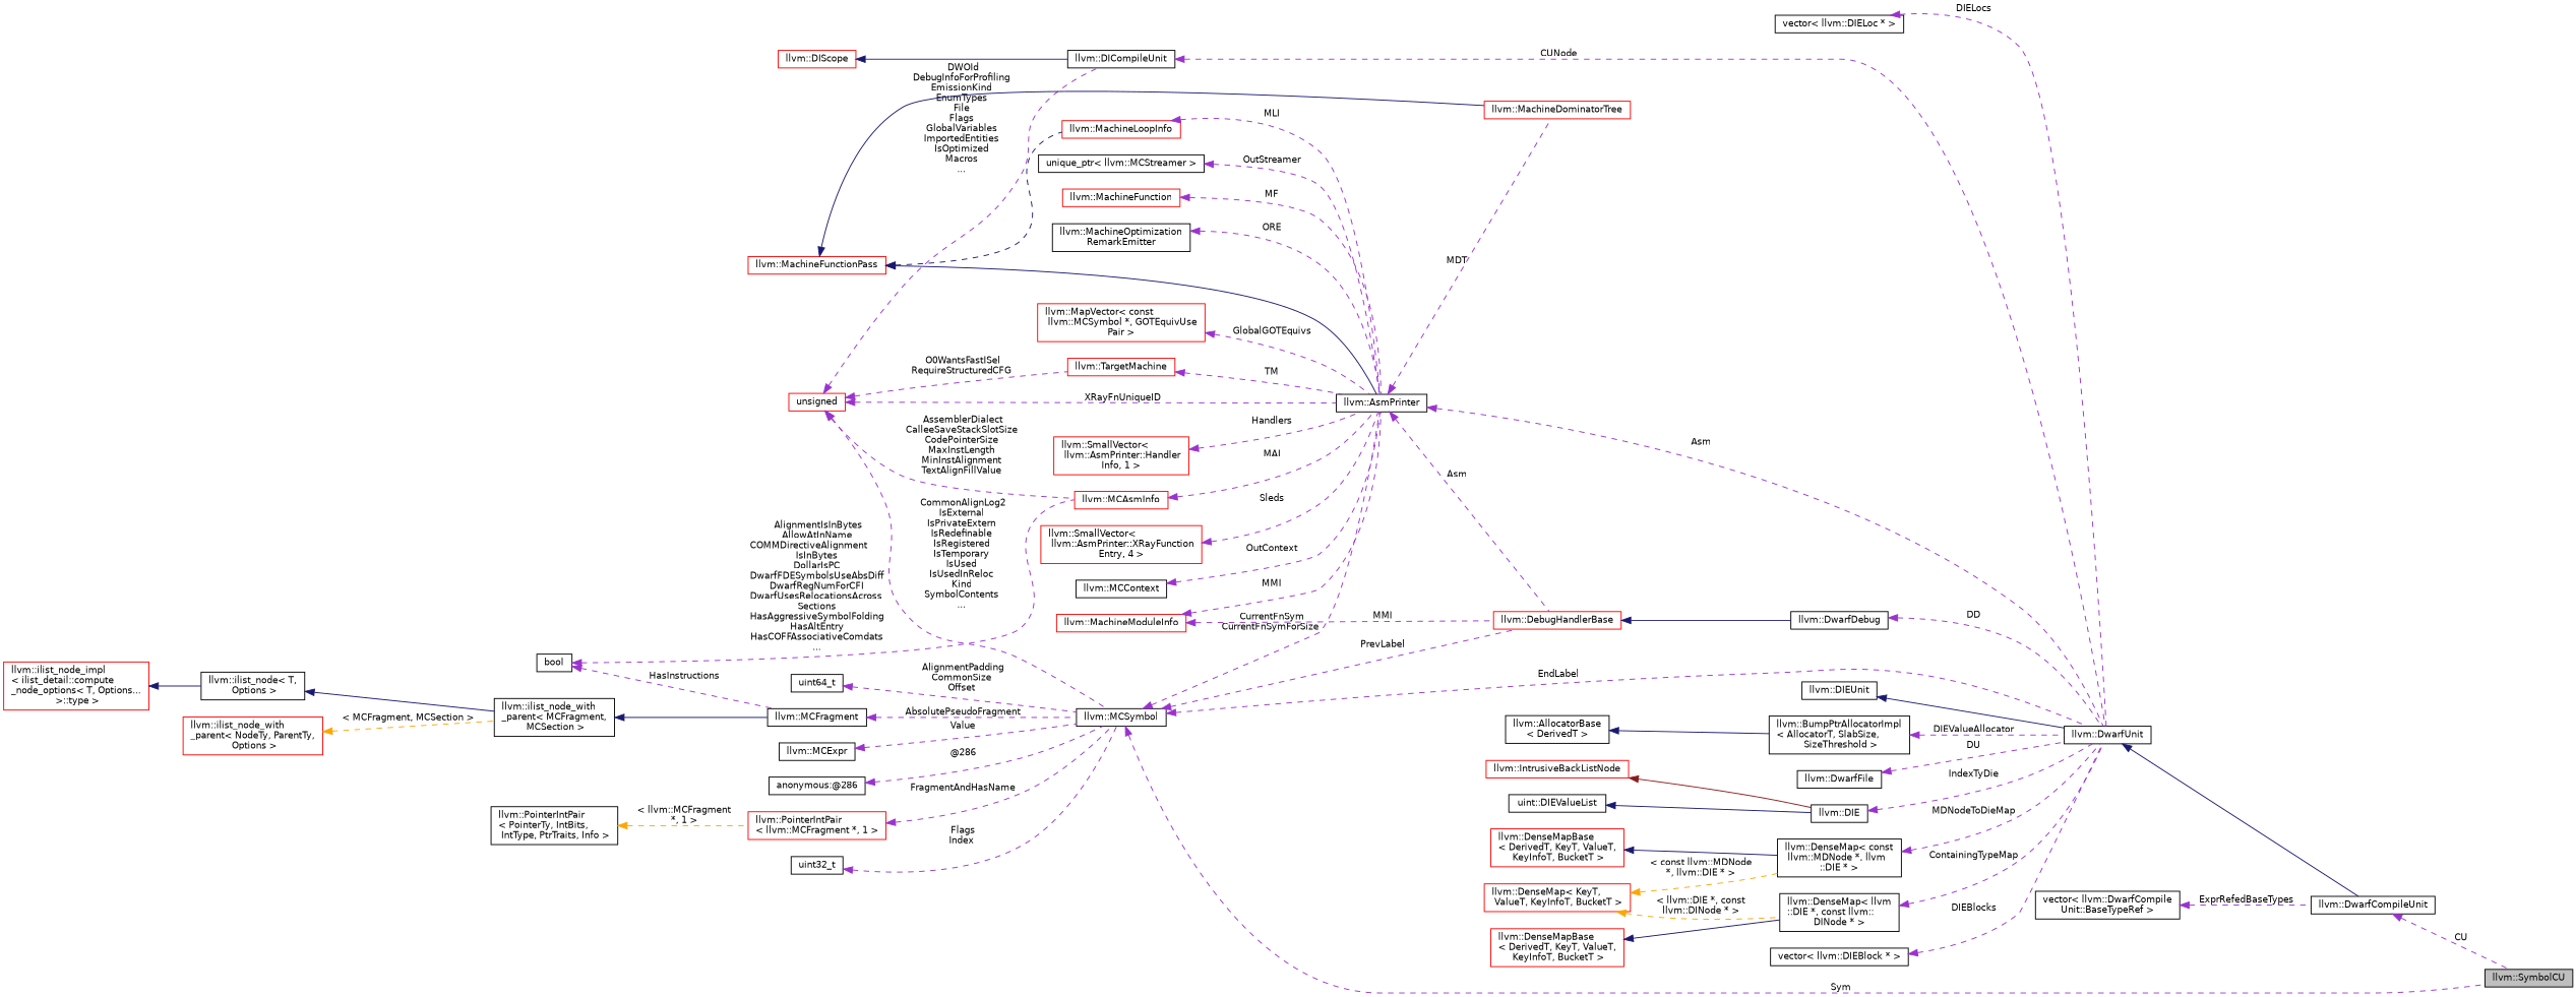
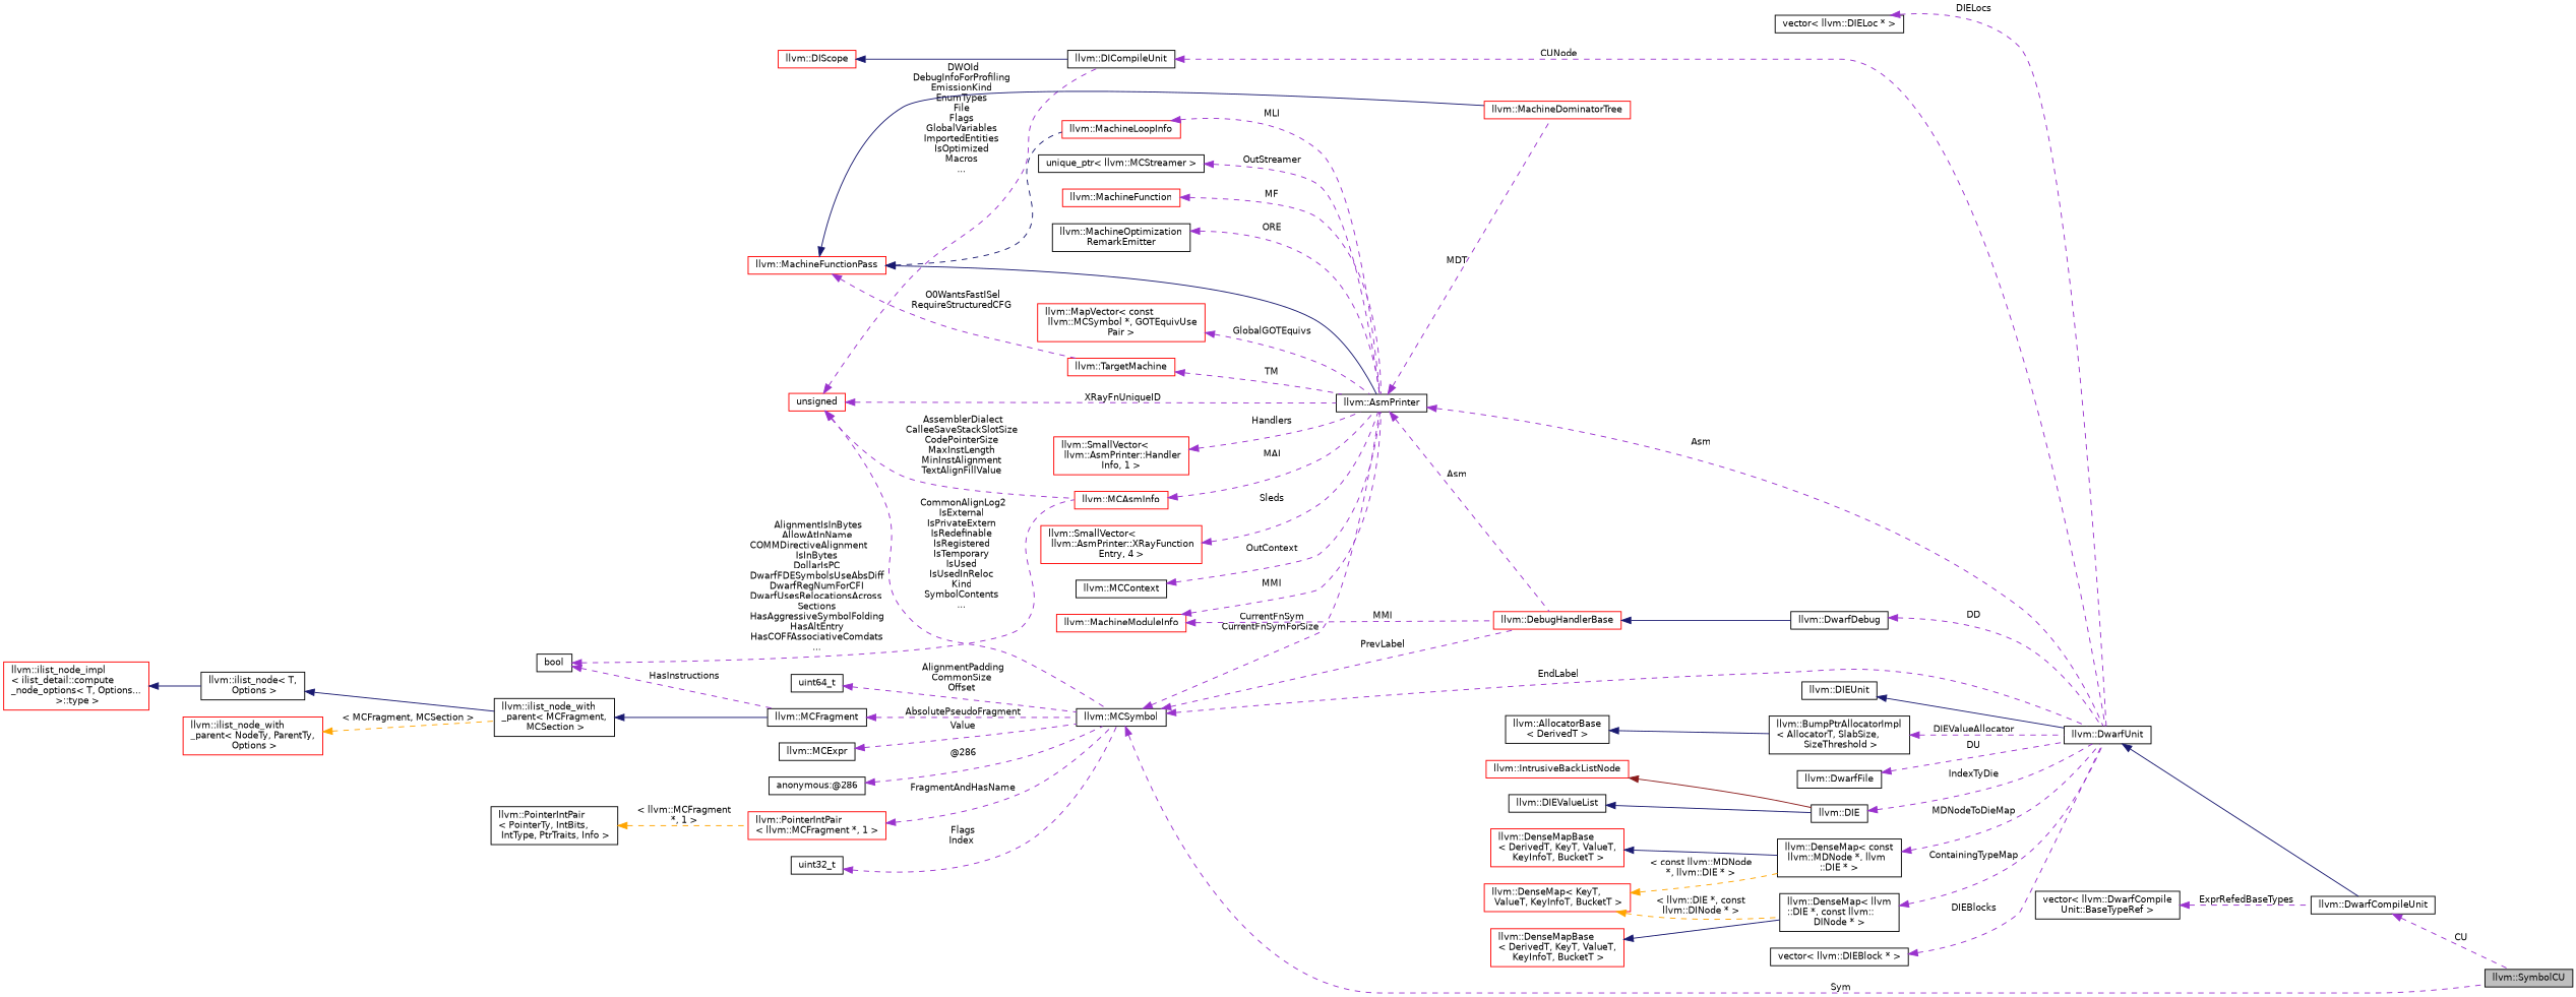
  digraph {
    rankdir=LR
    node [color=black fontname=Helvetica fontsize=10 shape=box]
    edge [color=darkorchid3 dir=back fontname=Helvetica fontsize=10 labelfontname=Helvetica labelfontsize=10 style=dashed]
    n1 [fillcolor=grey75 fontcolor=black height=0.2 label="llvm::SymbolCU" style=filled width=0.4]
    n2 [height=0.2 label="llvm::MCSymbol" width=0.4]
    n3 [height=0.2 label="llvm::DwarfUnit" width=0.4]
    n4 [height=0.2 label="llvm::AsmPrinter" width=0.4]
    n5 [color=red height=0.2 label="llvm::DebugHandlerBase" width=0.4]
    n6 [height=0.2 label="llvm::DwarfCompileUnit" width=0.4]
    n7 [color=red height=0.2 label="llvm::MachineDominatorTree" width=0.4]
    n8 [height=0.2 label="llvm::DwarfDebug" width=0.4]
    n9 [height=0.2 label="llvm::MCFragment" width=0.4]
    n10 [height=0.2 label="llvm::ilist_node_with\l_parent\< MCFragment,\l MCSection \>" width=0.4]
    n11 [height=0.2 label="llvm::ilist_node\< T,\l Options \>" width=0.4]
    n12 [color=red height=0.2 label="llvm::ilist_node_impl\l\< ilist_detail::compute\l_node_options\< T, Options...\l \>::type \>" width=0.4]
    n13 [color=red height=0.2 label="llvm::ilist_node_with\l_parent\< NodeTy, ParentTy,\l Options \>" width=0.4]
    n14 [height=0.2 label=bool width=0.4]
    n15 [color=red height=0.2 label="llvm::MCAsmInfo" width=0.4]
    n16 [color=red height=0.2 label="llvm::PointerIntPair\l\< llvm::MCFragment *, 1 \>" width=0.4]
    n17 [height=0.2 label="llvm::PointerIntPair\l\< PointerTy, IntBits,\l IntType, PtrTraits, Info \>" width=0.4]
    n18 [color=red height=0.2 label=unsigned width=0.4]
    n19 [height=0.2 label="llvm::DICompileUnit" width=0.4]
    n20 [color=red height=0.2 label="llvm::TargetMachine" width=0.4]
    n21 [height=0.2 label=uint32_t width=0.4]
    n22 [height=0.2 label=uint64_t width=0.4]
    n23 [height=0.2 label="llvm::MCExpr" width=0.4]
    n24 [height=0.2 label="anonymous:@286" width=0.4]
    n25 [height=0.2 label="llvm::DIEUnit" width=0.4]
    n26 [color=red height=0.2 label="llvm::DIScope" width=0.4]
    n27 [height=0.2 label="llvm::BumpPtrAllocatorImpl\l\< AllocatorT, SlabSize,\l SizeThreshold \>" width=0.4]
    n28 [height=0.2 label="llvm::AllocatorBase\l\< DerivedT \>" width=0.4]
    n29 [color=red height=0.2 label="llvm::MachineFunctionPass" width=0.4]
    n30 [color=red height=0.2 label="llvm::MachineLoopInfo" width=0.4]
    n31 [height=0.2 label="llvm::MCContext" width=0.4]
    n32 [height=0.2 label="unique_ptr\< llvm::MCStreamer \>" width=0.4]
    n33 [color=red height=0.2 label="llvm::MachineFunction" width=0.4]
    n34 [color=red height=0.2 label="llvm::MachineModuleInfo" width=0.4]
    n35 [height=0.2 label="llvm::MachineOptimization\lRemarkEmitter" width=0.4]
    n36 [color=red height=0.2 label="llvm::MapVector\< const\l llvm::MCSymbol *, GOTEquivUse\lPair \>" width=0.4]
    n37 [color=red height=0.2 label="llvm::SmallVector\<\l llvm::AsmPrinter::Handler\lInfo, 1 \>" width=0.4]
    n38 [color=red height=0.2 label="llvm::SmallVector\<\l llvm::AsmPrinter::XRayFunction\lEntry, 4 \>" width=0.4]
    n39 [height=0.2 label="llvm::DwarfFile" width=0.4]
    n40 [height=0.2 label="llvm::DIE" width=0.4]
    n41 [color=red height=0.2 label="llvm::IntrusiveBackListNode" width=0.4]
-   n42 [height=0.2 label="uint::DIEValueList" width=0.4]
+   n42 [height=0.2 label="llvm::DIEValueList" width=0.4]
    n43 [height=0.2 label="llvm::DenseMap\< const\l llvm::MDNode *, llvm\l::DIE * \>" width=0.4]
    n44 [color=red height=0.2 label="llvm::DenseMapBase\l\< DerivedT, KeyT, ValueT,\l KeyInfoT, BucketT \>" width=0.4]
    n45 [color=red height=0.2 label="llvm::DenseMap\< KeyT,\l ValueT, KeyInfoT, BucketT \>" width=0.4]
    n46 [height=0.2 label="llvm::DenseMap\< llvm\l::DIE *, const llvm::\lDINode * \>" width=0.4]
    n47 [height=0.2 label="vector\< llvm::DIEBlock * \>" width=0.4]
    n48 [height=0.2 label="vector\< llvm::DIELoc * \>" width=0.4]
    n49 [color=red height=0.2 label="llvm::DenseMapBase\l\< DerivedT, KeyT, ValueT,\l KeyInfoT, BucketT \>" width=0.4]
    n50 [height=0.2 label="vector\< llvm::DwarfCompile\lUnit::BaseTypeRef \>" width=0.4]
    n2 -> n1 [label=" Sym"]
    n2 -> n3 [label=" EndLabel"]
    n2 -> n4 [label=" CurrentFnSym\nCurrentFnSymForSize"]
    n2 -> n5 [label=" PrevLabel"]
    n3 -> n6 [color=midnightblue style=solid]
    n4 -> n3 [label=" Asm"]
    n4 -> n5 [label=" Asm"]
    n4 -> n7 [label=" MDT"]
    n5 -> n8 [color=midnightblue style=solid]
    n6 -> n1 [label=" CU"]
    n8 -> n3 [label=" DD"]
    n9 -> n2 [label=" AbsolutePseudoFragment"]
    n10 -> n9 [color=midnightblue style=solid]
    n11 -> n10 [color=midnightblue style=solid]
    n12 -> n11 [color=midnightblue style=solid]
    n13 -> n10 [color=orange label=" \< MCFragment, MCSection \>"]
    n14 -> n9 [label=" HasInstructions"]
    n14 -> n15 [label=" AlignmentIsInBytes\nAllowAtInName\nCOMMDirectiveAlignment\lIsInBytes\nDollarIsPC\nDwarfFDESymbolsUseAbsDiff\nDwarfRegNumForCFI\nDwarfUsesRelocationsAcross\lSections\nHasAggressiveSymbolFolding\nHasAltEntry\nHasCOFFAssociativeComdats\n..."]
    n15 -> n4 [label=" MAI"]
    n16 -> n2 [label=" FragmentAndHasName"]
    n17 -> n16 [color=orange label=" \< llvm::MCFragment\l *, 1 \>"]
    n18 -> n2 [label=" CommonAlignLog2\nIsExternal\nIsPrivateExtern\nIsRedefinable\nIsRegistered\nIsTemporary\nIsUsed\nIsUsedInReloc\nKind\nSymbolContents\n..."]
    n18 -> n4 [label=" XRayFnUniqueID"]
    n18 -> n15 [label=" AssemblerDialect\nCalleeSaveStackSlotSize\nCodePointerSize\nMaxInstLength\nMinInstAlignment\nTextAlignFillValue"]
    n18 -> n19 [label=" DWOId\nDebugInfoForProfiling\nEmissionKind\nEnumTypes\nFile\nFlags\nGlobalVariables\nImportedEntities\nIsOptimized\nMacros\n..."]
-   n18 -> n20 [label=" O0WantsFastISel\nRequireStructuredCFG"]
+   n29 -> n20 [label=" O0WantsFastISel\nRequireStructuredCFG"]
    n19 -> n3 [label=" CUNode"]
    n20 -> n4 [label=" TM"]
    n21 -> n2 [label=" Flags\nIndex"]
    n22 -> n2 [label=" AlignmentPadding\nCommonSize\nOffset"]
    n23 -> n2 [label=" Value"]
    n24 -> n2 [label=" @286"]
    n25 -> n3 [color=midnightblue style=solid]
    n26 -> n19 [color=midnightblue style=solid]
    n27 -> n3 [label=" DIEValueAllocator"]
    n28 -> n27 [color=midnightblue style=solid]
    n29 -> n4 [color=midnightblue style=solid]
    n29 -> n7 [color=midnightblue style=solid]
    n29 -> n30 [color=midnightblue]
    n30 -> n4 [label=" MLI"]
    n31 -> n4 [label=" OutContext"]
    n32 -> n4 [label=" OutStreamer"]
    n33 -> n4 [label=" MF"]
    n34 -> n4 [label=" MMI"]
    n34 -> n5 [label=" MMI"]
    n35 -> n4 [label=" ORE"]
    n36 -> n4 [label=" GlobalGOTEquivs"]
    n37 -> n4 [label=" Handlers"]
    n38 -> n4 [label=" Sleds"]
    n39 -> n3 [label=" DU"]
    n40 -> n3 [label=" IndexTyDie"]
    n41 -> n40 [color=firebrick4 style=solid]
    n42 -> n40 [color=midnightblue style=solid]
    n43 -> n3 [label=" MDNodeToDieMap"]
    n44 -> n43 [color=midnightblue style=solid]
    n45 -> n43 [color=orange label=" \< const llvm::MDNode\l *, llvm::DIE * \>"]
    n45 -> n46 [color=orange label=" \< llvm::DIE *, const\l llvm::DINode * \>"]
    n46 -> n3 [label=" ContainingTypeMap"]
    n47 -> n3 [label=" DIEBlocks"]
    n48 -> n3 [label=" DIELocs"]
    n49 -> n46 [color=midnightblue style=solid]
    n50 -> n6 [label=" ExprRefedBaseTypes"]
  }
